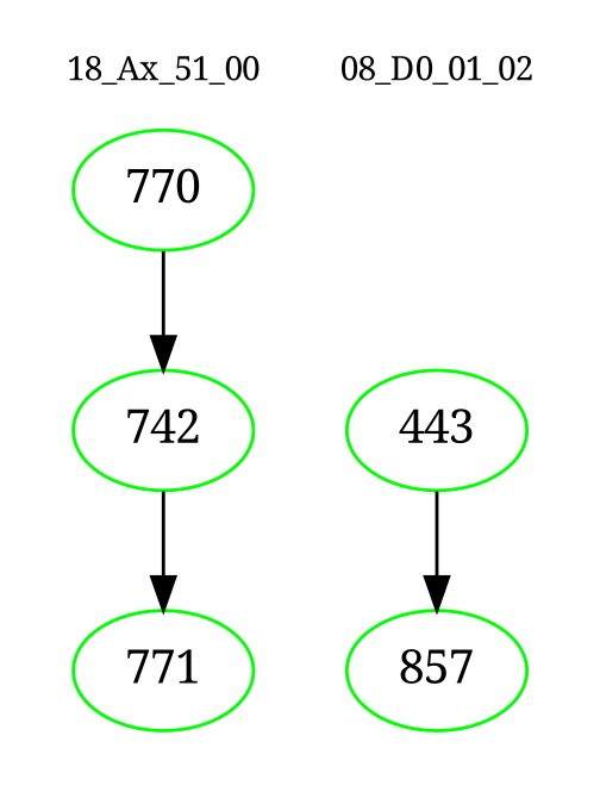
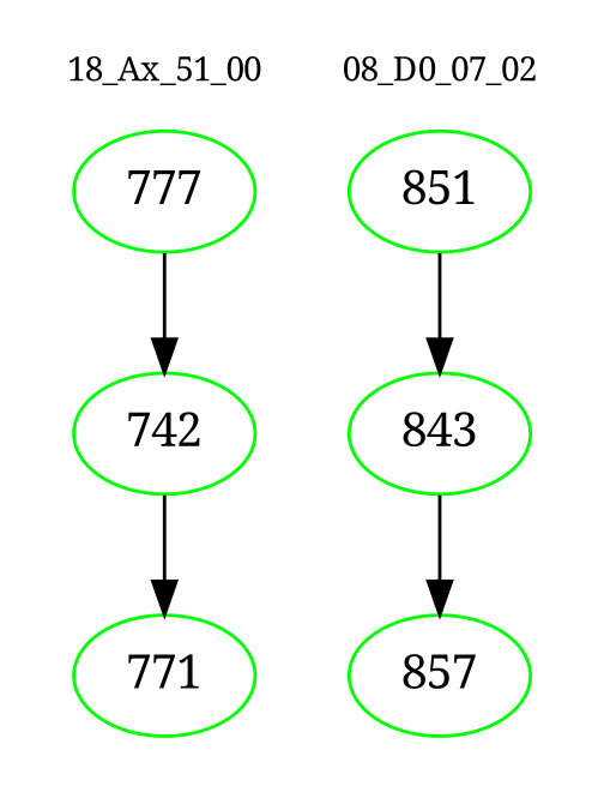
  digraph {
    fontname="Noto Serif"
    node [color=green fontname="Noto Serif"]
    edge [color=black fontname="Noto Serif"]
-   n1 [label=770]
+   n1 [label=777]
    n2 [label=742]
    n3 [label=771]
-   n5 [label=443]
+   n4 [label=851]
+   n5 [label=843]
    n6 [label=857]
    subgraph cluster_1 {
      color=white
      fontsize=10
      label="18_Ax_51_00"
      n1
      n2
      n3
    }
    subgraph cluster_2 {
      color=white
      fontsize=10
-     label="08_D0_01_02"
+     label="08_D0_07_02"
+     n4
      n5
      n6
    }
    n1 -> n2
    n2 -> n3
+   n4 -> n5
    n5 -> n6
  }
